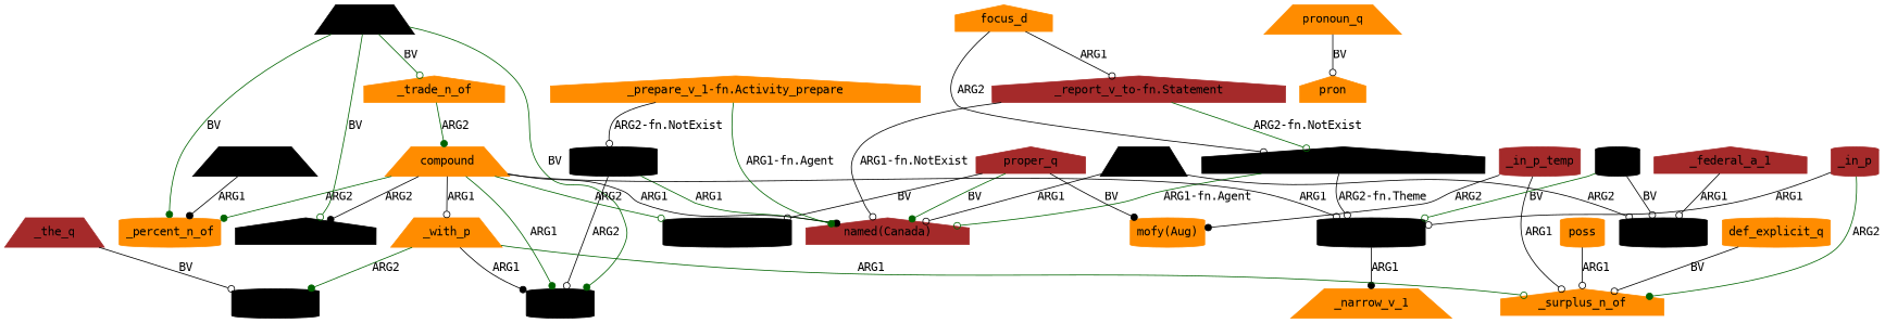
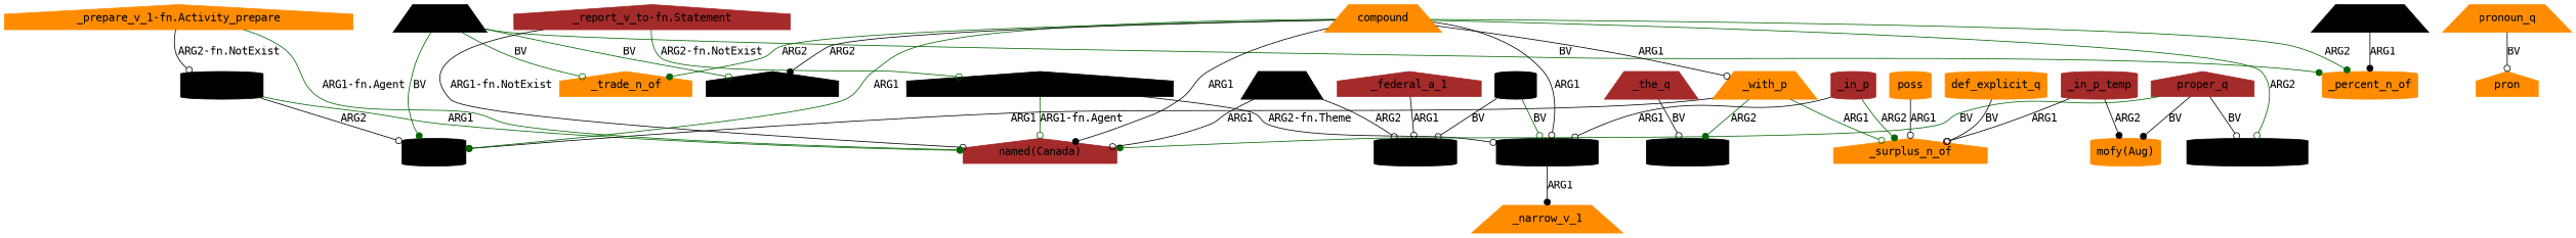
  digraph {
    fontname="DejaVu Sans Mono"
    node [color=darkorange fontname="DejaVu Sans Mono" shape=cylinder style=filled]
    edge [arrowhead=odot color=black fontname="DejaVu Sans Mono"]
    udef_q [color=black shape=trapezium]
    _trade_n_of [shape=house]
    _cut_n_1 [color=black]
    _percent_n_of
    _tariff_n_1 [color=black shape=house]
-   focus_d [shape=house]
    "_report_v_to-fn.Statement" [color=brown shape=house]
    "_record_v_1-fn.Recording" [color=black shape=house]
    "named(Canada)" [color=brown shape=house]
    nominalization [color=black]
    _speed_v_up [color=black]
    _narrow_v_1 [shape=trapezium]
    _surplus_n_of [shape=house]
    poss
    pron [shape=house]
    proper_q [color=brown shape=house]
    "named(Statistics)" [color=black]
    "mofy(Aug)"
    _with_p [shape=trapezium]
    "named_n(US)" [color=black]
    "card(47)" [color=black shape=trapezium]
    _in_p_temp [color=brown]
    _a_q [color=black]
    _agency_n_1 [color=black]
    compound [shape=trapezium]
    _the_q [color=brown shape=trapezium]
    appos [color=black shape=trapezium]
    pronoun_q [shape=trapezium]
    _in_p [color=brown]
    "_prepare_v_1-fn.Activity_prepare" [shape=house]
    def_explicit_q
    _federal_a_1 [color=brown shape=house]
    udef_q -> _trade_n_of [color=darkgreen label=BV]
    udef_q -> _cut_n_1 [arrowhead=dot color=darkgreen label=BV]
    udef_q -> _percent_n_of [arrowhead=dot color=darkgreen label=BV]
    udef_q -> _tariff_n_1 [color=darkgreen label=BV]
-   focus_d -> "_report_v_to-fn.Statement" [label=ARG1]
-   focus_d -> "_record_v_1-fn.Recording" [label=ARG2]
    "_report_v_to-fn.Statement" -> "_record_v_1-fn.Recording" [color=darkgreen label="ARG2-fn.NotExist"]
    "_report_v_to-fn.Statement" -> "named(Canada)" [label="ARG1-fn.NotExist"]
    "_record_v_1-fn.Recording" -> "named(Canada)" [color=darkgreen label="ARG1-fn.Agent"]
    "_record_v_1-fn.Recording" -> nominalization [label="ARG2-fn.Theme"]
    nominalization -> _narrow_v_1 [arrowhead=dot label=ARG1]
    _speed_v_up -> _cut_n_1 [label=ARG2]
    _speed_v_up -> "named(Canada)" [color=darkgreen label=ARG1]
    poss -> _surplus_n_of [label=ARG1]
    proper_q -> "named(Canada)" [arrowhead=dot color=darkgreen label=BV]
    proper_q -> "named(Statistics)" [label=BV]
    proper_q -> "mofy(Aug)" [arrowhead=dot label=BV]
    _with_p -> _cut_n_1 [arrowhead=dot label=ARG1]
    _with_p -> _surplus_n_of [color=darkgreen label=ARG1]
    _with_p -> "named_n(US)" [arrowhead=dot color=darkgreen label=ARG2]
    "card(47)" -> _percent_n_of [arrowhead=dot label=ARG1]
    _in_p_temp -> _surplus_n_of [label=ARG1]
    _in_p_temp -> "mofy(Aug)" [arrowhead=dot label=ARG2]
    _a_q -> nominalization [color=darkgreen label=BV]
    _a_q -> _agency_n_1 [label=BV]
-   _trade_n_of -> compound [arrowhead=dot color=darkgreen label=ARG2]
+   compound -> _trade_n_of [arrowhead=dot color=darkgreen label=ARG2]
    compound -> _cut_n_1 [arrowhead=dot color=darkgreen label=ARG1]
    compound -> _percent_n_of [arrowhead=dot color=darkgreen label=ARG2]
    compound -> _tariff_n_1 [arrowhead=dot label=ARG2]
    compound -> "named(Canada)" [arrowhead=dot label=ARG1]
    compound -> nominalization [label=ARG1]
    compound -> "named(Statistics)" [color=darkgreen label=ARG2]
    compound -> _with_p [label=ARG1]
    _the_q -> "named_n(US)" [label=BV]
    appos -> "named(Canada)" [label=ARG1]
    appos -> _agency_n_1 [label=ARG2]
    pronoun_q -> pron [label=BV]
    _in_p -> nominalization [label=ARG1]
    _in_p -> _surplus_n_of [arrowhead=dot color=darkgreen label=ARG2]
    "_prepare_v_1-fn.Activity_prepare" -> "named(Canada)" [arrowhead=dot color=darkgreen label="ARG1-fn.Agent"]
    "_prepare_v_1-fn.Activity_prepare" -> _speed_v_up [label="ARG2-fn.NotExist"]
    def_explicit_q -> _surplus_n_of [label=BV]
    _federal_a_1 -> _agency_n_1 [label=ARG1]
  }
